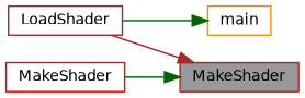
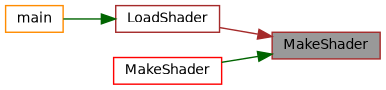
  digraph {
    rankdir=RL
    node [color=brown fillcolor=white fontname=Helvetica fontsize=10 shape=box style=filled]
    edge [color=darkgreen dir=back fontname=Helvetica fontsize=10 labelfontname=Helvetica labelfontsize=10 style=solid]
    n1 [fillcolor=grey60 fontcolor=black height=0.2 label=MakeShader width=0.4]
    n2 [height=0.2 label=LoadShader width=0.4]
    n3 [color=red height=0.2 label=MakeShader width=0.4]
    n4 [color=darkorange height=0.2 label=main width=0.4]
    n1 -> n2 [color=brown]
    n1 -> n3
-   n4 -> n2
+   n2 -> n4
  }
